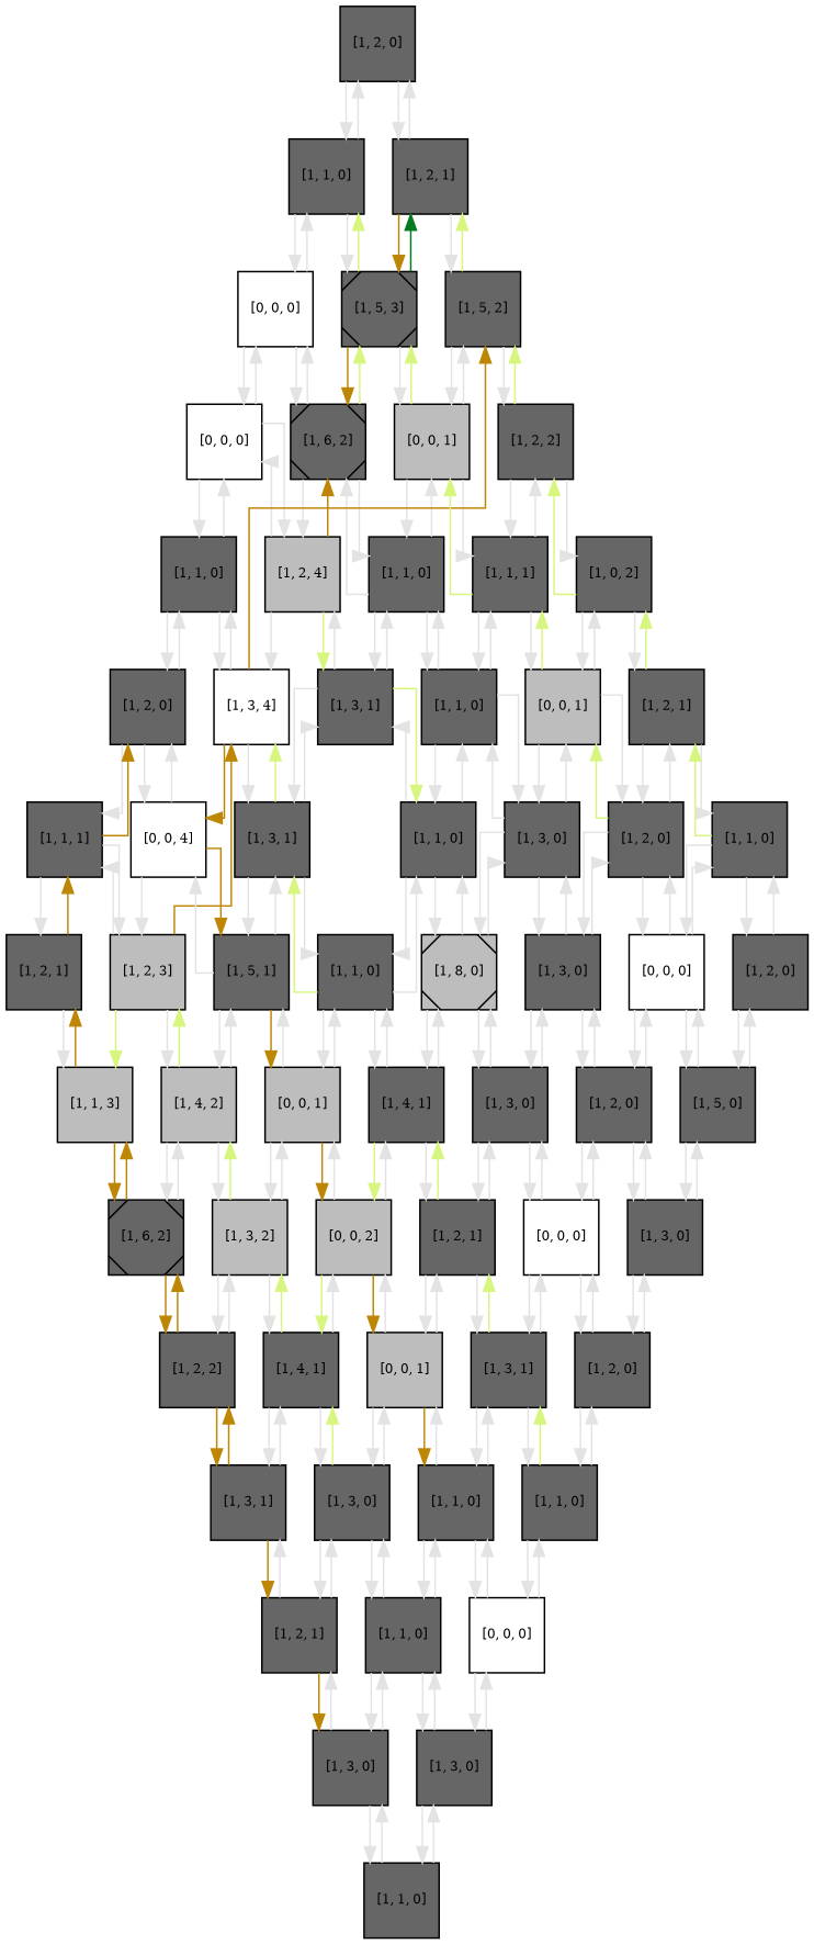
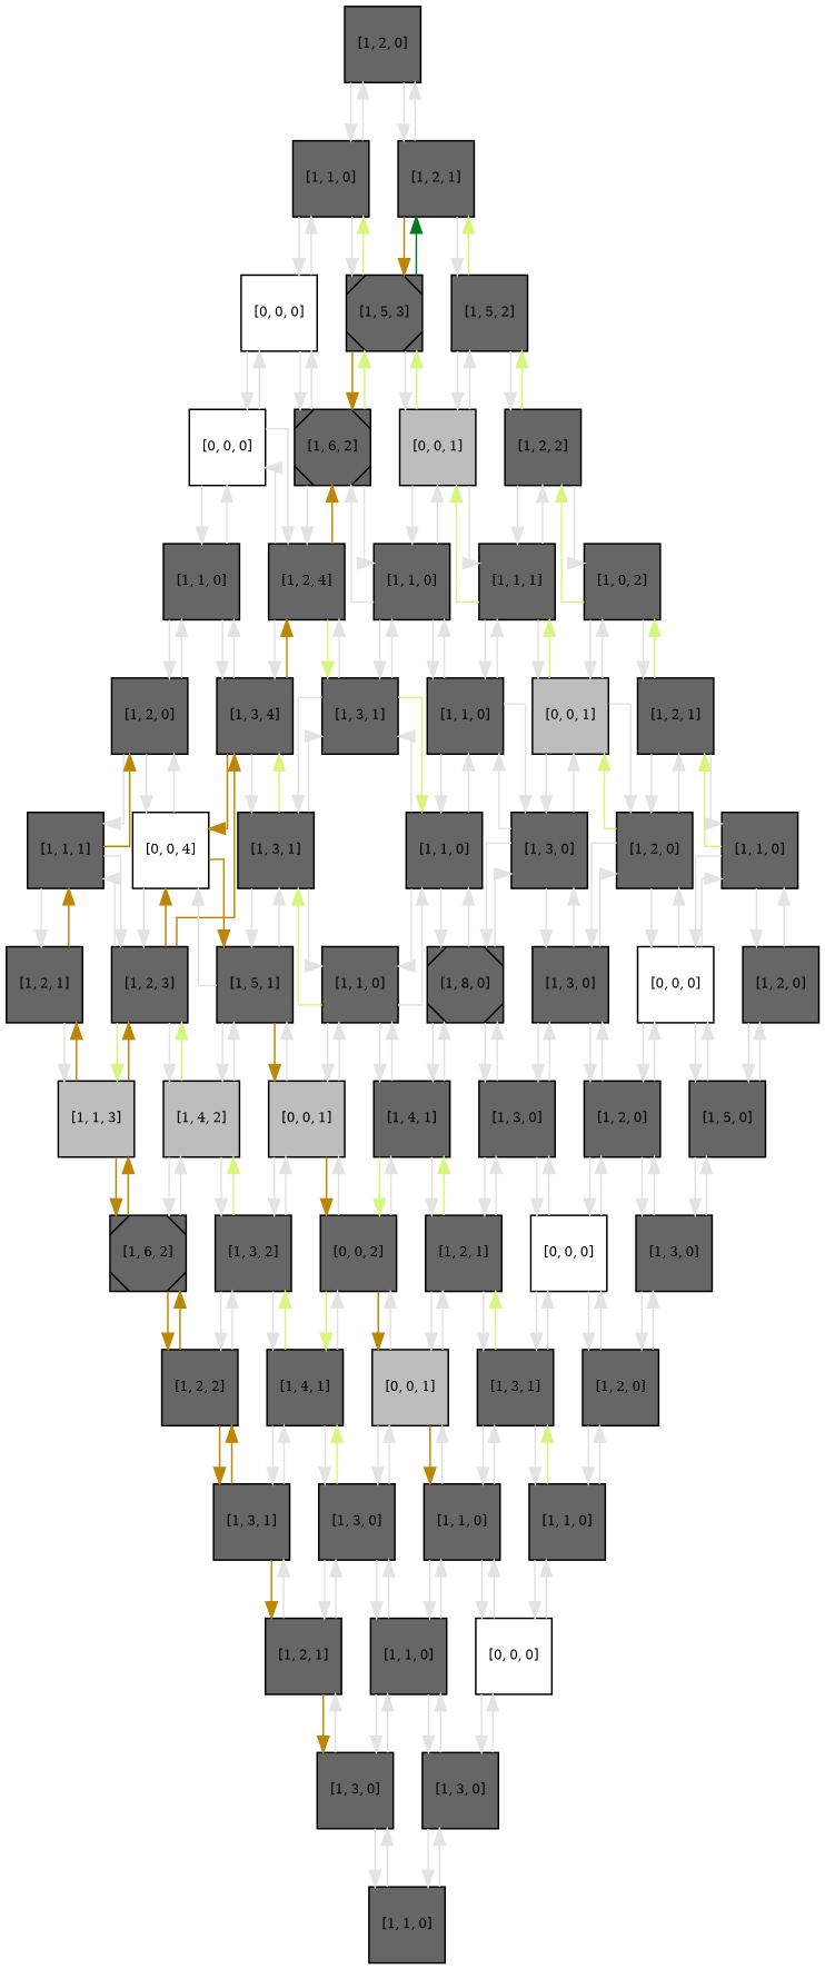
  digraph {
    rank=same
    rankdir=TB
    splines=ortho
    node [fillcolor="#666666" fixedsize=false fontsize=8 shape=square style=filled]
    edge [color=grey89 constraint=false style="penwidth(0.1)" weight=1]
    n1 [label="[1, 2, 0]" width=0.6]
    n2 [label="[1, 1, 0]" width=0.6]
    n3 [label="[1, 2, 1]" width=0.6]
    n4 [fillcolor="#FFFFFF" label="[0, 0, 0]" width=0.6]
    n5 [label="[1, 5, 3]" shape=Msquare width=0.6]
    n6 [label="[1, 5, 2]" width=0.6]
    n7 [fillcolor="#FFFFFF" label="[0, 0, 0]" width=0.6]
    n8 [label="[1, 6, 2]" shape=Msquare width=0.6]
    n9 [fillcolor="#bdbdbd" label="[0, 0, 1]" width=0.6]
    n10 [label="[1, 1, 0]" width=0.6]
-   n11 [fillcolor="#bdbdbd" label="[1, 2, 4]" width=0.6]
+   n11 [label="[1, 2, 4]" width=0.6]
    n12 [label="[1, 1, 0]" width=0.6]
    n13 [label="[1, 2, 0]" width=0.6]
-   n14 [fillcolor="#FFFFFF" label="[1, 3, 4]" width=0.6]
+   n14 [label="[1, 3, 4]" width=0.6]
    n15 [label="[1, 3, 1]" width=0.6]
    n16 [label="[1, 1, 1]" width=0.6]
    n17 [fillcolor="#FFFFFF" label="[0, 0, 4]" width=0.6]
    n18 [label="[1, 3, 1]" width=0.6]
    n19 [label="[1, 2, 1]" width=0.6]
-   n20 [fillcolor="#bdbdbd" label="[1, 2, 3]" width=0.6]
+   n20 [label="[1, 2, 3]" width=0.6]
    n21 [label="[1, 5, 1]" width=0.6]
    n22 [fillcolor="#bdbdbd" label="[1, 1, 3]" width=0.6]
    n23 [fillcolor="#bdbdbd" label="[1, 4, 2]" width=0.6]
    n24 [label="[1, 6, 2]" shape=Msquare width=0.6]
    n25 [label="[1, 2, 2]" width=0.6]
    n26 [label="[1, 1, 1]" width=0.6]
    n27 [label="[1, 1, 0]" width=0.6]
    n28 [label="[1, 1, 0]" width=0.6]
    n29 [label="[1, 1, 0]" width=0.6]
    n30 [fillcolor="#bdbdbd" label="[0, 0, 1]" width=0.6]
-   n31 [fillcolor="#bdbdbd" label="[1, 3, 2]" width=0.6]
+   n31 [label="[1, 3, 2]" width=0.6]
    n32 [label="[1, 2, 2]" width=0.6]
    n33 [label="[1, 0, 2]" width=0.6]
    n34 [fillcolor="#bdbdbd" label="[0, 0, 1]" width=0.6]
    n35 [label="[1, 3, 0]" width=0.6]
-   n36 [fillcolor="#bdbdbd" label="[1, 8, 0]" shape=Msquare width=0.6]
+   n36 [label="[1, 8, 0]" shape=Msquare width=0.6]
    n37 [label="[1, 4, 1]" width=0.6]
-   n38 [fillcolor="#bdbdbd" label="[0, 0, 2]" width=0.6]
+   n38 [label="[0, 0, 2]" width=0.6]
    n39 [label="[1, 4, 1]" width=0.6]
    n40 [label="[1, 3, 1]" width=0.6]
    n41 [label="[1, 2, 1]" width=0.6]
    n42 [label="[1, 2, 0]" width=0.6]
    n43 [label="[1, 3, 0]" width=0.6]
    n44 [label="[1, 3, 0]" width=0.6]
    n45 [label="[1, 2, 1]" width=0.6]
    n46 [fillcolor="#bdbdbd" label="[0, 0, 1]" width=0.6]
    n47 [label="[1, 3, 0]" width=0.6]
    n48 [label="[1, 2, 1]" width=0.6]
    n49 [label="[1, 1, 0]" width=0.6]
    n50 [fillcolor="#FFFFFF" label="[0, 0, 0]" width=0.6]
    n51 [label="[1, 2, 0]" width=0.6]
    n52 [fillcolor="#FFFFFF" label="[0, 0, 0]" width=0.6]
    n53 [label="[1, 3, 1]" width=0.6]
    n54 [label="[1, 1, 0]" width=0.6]
    n55 [label="[1, 1, 0]" width=0.6]
    n56 [label="[1, 3, 0]" width=0.6]
    n57 [label="[1, 2, 0]" width=0.6]
    n58 [label="[1, 5, 0]" width=0.6]
    n59 [label="[1, 3, 0]" width=0.6]
    n60 [label="[1, 2, 0]" width=0.6]
    n61 [label="[1, 1, 0]" width=0.6]
    n62 [fillcolor="#FFFFFF" label="[0, 0, 0]" width=0.6]
    n63 [label="[1, 3, 0]" width=0.6]
    n64 [label="[1, 1, 0]" width=0.6]
    n1 -> n2
    n1 -> n2 [constraint=true style=invis color="" weight=""]
    n1 -> n3
    n1 -> n3 [constraint=true style=invis color="" weight=""]
    n2 -> n1
    n2 -> n4
    n2 -> n4 [constraint=true style=invis color="" weight=""]
    n2 -> n5
    n2 -> n5 [constraint=true style=invis color="" weight=""]
    n3 -> n1
    n3 -> n5 [color="#BE8605"]
    n3 -> n5 [constraint=true style=invis color="" weight=""]
    n3 -> n6
    n3 -> n6 [constraint=true style=invis color="" weight=""]
    n4 -> n2
    n4 -> n7
    n4 -> n7 [constraint=true style=invis color="" weight=""]
    n4 -> n8
    n4 -> n8 [constraint=true style=invis color="" weight=""]
    n5 -> n2 [color="#D6F67F"]
    n5 -> n3 [color="#047A21"]
    n5 -> n8 [color="#BE8605"]
    n5 -> n8 [constraint=true style=invis color="" weight=""]
    n5 -> n9
    n5 -> n9 [constraint=true style=invis color="" weight=""]
    n6 -> n3 [color="#D6F67F"]
    n6 -> n9
    n6 -> n9 [constraint=true style=invis color="" weight=""]
    n6 -> n25
    n6 -> n25 [constraint=true style=invis color="" weight=""]
    n7 -> n4
    n7 -> n10
    n7 -> n10 [constraint=true style=invis color="" weight=""]
    n7 -> n11
    n7 -> n11 [constraint=true style=invis color="" weight=""]
    n8 -> n4
    n8 -> n5 [color="#D6F67F"]
    n8 -> n11
    n8 -> n11 [constraint=true style=invis color="" weight=""]
    n8 -> n12
    n8 -> n12 [constraint=true style=invis color="" weight=""]
    n9 -> n5 [color="#D6F67F"]
    n9 -> n6
    n9 -> n12
    n9 -> n12 [constraint=true style=invis color="" weight=""]
    n9 -> n26
    n9 -> n26 [constraint=true style=invis color="" weight=""]
    n10 -> n7
    n10 -> n13
    n10 -> n13 [constraint=true style=invis color="" weight=""]
    n10 -> n14
    n10 -> n14 [constraint=true style=invis color="" weight=""]
    n11 -> n7
    n11 -> n8 [color="#BE8605"]
    n11 -> n14
    n11 -> n14 [constraint=true style=invis color="" weight=""]
    n11 -> n15 [color="#D6F67F"]
    n11 -> n15 [constraint=true style=invis color="" weight=""]
    n12 -> n8
    n12 -> n9
    n12 -> n15
    n12 -> n15 [constraint=true style=invis color="" weight=""]
    n12 -> n27
    n12 -> n27 [constraint=true style=invis color="" weight=""]
    n13 -> n10
    n13 -> n16
    n13 -> n16 [constraint=true style=invis color="" weight=""]
    n13 -> n17
    n13 -> n17 [constraint=true style=invis color="" weight=""]
    n14 -> n10
-   n14 -> n6 [color="#BE8605"]
+   n14 -> n11 [color="#BE8605"]
    n14 -> n17 [color="#BE8605"]
    n14 -> n17 [constraint=true style=invis color="" weight=""]
    n14 -> n18
    n14 -> n18 [constraint=true style=invis color="" weight=""]
    n15 -> n11
    n15 -> n12
    n15 -> n18
    n15 -> n18 [constraint=true style=invis color="" weight=""]
    n15 -> n28 [color="#D6F67F"]
    n15 -> n28 [constraint=true style=invis color="" weight=""]
    n16 -> n13 [color="#BE8605"]
    n16 -> n19
    n16 -> n19 [constraint=true style=invis color="" weight=""]
    n16 -> n20
    n16 -> n20 [constraint=true style=invis color="" weight=""]
    n17 -> n13
    n17 -> n20
    n17 -> n20 [constraint=true style=invis color="" weight=""]
    n17 -> n21 [color="#BE8605"]
    n17 -> n21 [constraint=true style=invis color="" weight=""]
    n18 -> n14 [color="#D6F67F"]
    n18 -> n15
    n18 -> n21
    n18 -> n21 [constraint=true style=invis color="" weight=""]
    n18 -> n29
    n18 -> n29 [constraint=true style=invis color="" weight=""]
    n19 -> n16 [color="#BE8605"]
    n19 -> n22
    n19 -> n22 [constraint=true style=invis color="" weight=""]
    n20 -> n14 [color="#BE8605"]
    n20 -> n16
+   n20 -> n17 [color="#BE8605"]
    n20 -> n22 [color="#D6F67F"]
    n20 -> n22 [constraint=true style=invis color="" weight=""]
    n20 -> n23
    n20 -> n23 [constraint=true style=invis color="" weight=""]
    n21 -> n17
    n21 -> n18
    n21 -> n23
    n21 -> n23 [constraint=true style=invis color="" weight=""]
    n21 -> n30 [color="#BE8605"]
    n21 -> n30 [constraint=true style=invis color="" weight=""]
    n22 -> n19 [color="#BE8605"]
+   n22 -> n20 [color="#BE8605"]
    n22 -> n24 [color="#BE8605"]
    n22 -> n24 [constraint=true style=invis color="" weight=""]
    n23 -> n20 [color="#D6F67F"]
    n23 -> n21
    n23 -> n24
    n23 -> n24 [constraint=true style=invis color="" weight=""]
    n23 -> n31
    n23 -> n31 [constraint=true style=invis color="" weight=""]
    n24 -> n22 [color="#BE8605"]
    n24 -> n23
    n24 -> n32 [color="#BE8605"]
    n24 -> n32 [constraint=true style=invis color="" weight=""]
    n25 -> n6 [color="#D6F67F"]
    n25 -> n26
    n25 -> n26 [constraint=true style=invis color="" weight=""]
    n25 -> n33
    n25 -> n33 [constraint=true style=invis color="" weight=""]
    n26 -> n9 [color="#D6F67F"]
    n26 -> n25
    n26 -> n27
    n26 -> n27 [constraint=true style=invis color="" weight=""]
    n26 -> n34
    n26 -> n34 [constraint=true style=invis color="" weight=""]
    n27 -> n12
    n27 -> n26
    n27 -> n28
    n27 -> n28 [constraint=true style=invis color="" weight=""]
    n27 -> n35
    n27 -> n35 [constraint=true style=invis color="" weight=""]
    n28 -> n15
    n28 -> n27
    n28 -> n29
    n28 -> n29 [constraint=true style=invis color="" weight=""]
    n28 -> n36
    n28 -> n36 [constraint=true style=invis color="" weight=""]
    n29 -> n18 [color="#D6F67F"]
    n29 -> n28
    n29 -> n30
    n29 -> n30 [constraint=true style=invis color="" weight=""]
    n29 -> n37
    n29 -> n37 [constraint=true style=invis color="" weight=""]
    n30 -> n21
    n30 -> n29
    n30 -> n31
    n30 -> n31 [constraint=true style=invis color="" weight=""]
    n30 -> n38 [color="#BE8605"]
    n30 -> n38 [constraint=true style=invis color="" weight=""]
    n31 -> n23 [color="#D6F67F"]
    n31 -> n30
    n31 -> n32
    n31 -> n32 [constraint=true style=invis color="" weight=""]
    n31 -> n39
    n31 -> n39 [constraint=true style=invis color="" weight=""]
    n32 -> n24 [color="#BE8605"]
    n32 -> n31
    n32 -> n40 [color="#BE8605"]
    n32 -> n40 [constraint=true style=invis color="" weight=""]
    n33 -> n25 [color="#D6F67F"]
    n33 -> n34
    n33 -> n34 [constraint=true style=invis color="" weight=""]
    n33 -> n41
    n33 -> n41 [constraint=true style=invis color="" weight=""]
    n34 -> n26 [color="#D6F67F"]
    n34 -> n33
    n34 -> n35
    n34 -> n35 [constraint=true style=invis color="" weight=""]
    n34 -> n42
    n34 -> n42 [constraint=true style=invis color="" weight=""]
    n35 -> n27
    n35 -> n34
    n35 -> n36
    n35 -> n36 [constraint=true style=invis color="" weight=""]
    n35 -> n43
    n35 -> n43 [constraint=true style=invis color="" weight=""]
    n36 -> n28
    n36 -> n35
    n36 -> n37
    n36 -> n37 [constraint=true style=invis color="" weight=""]
    n36 -> n44
    n36 -> n44 [constraint=true style=invis color="" weight=""]
    n37 -> n29
    n37 -> n36
    n37 -> n38 [color="#D6F67F"]
    n37 -> n38 [constraint=true style=invis color="" weight=""]
    n37 -> n45
    n37 -> n45 [constraint=true style=invis color="" weight=""]
    n38 -> n30
    n38 -> n37
    n38 -> n39 [color="#D6F67F"]
    n38 -> n39 [constraint=true style=invis color="" weight=""]
    n38 -> n46 [color="#BE8605"]
    n38 -> n46 [constraint=true style=invis color="" weight=""]
    n39 -> n31 [color="#D6F67F"]
    n39 -> n38
    n39 -> n40
    n39 -> n40 [constraint=true style=invis color="" weight=""]
    n39 -> n47
    n39 -> n47 [constraint=true style=invis color="" weight=""]
    n40 -> n32 [color="#BE8605"]
    n40 -> n39
    n40 -> n48 [color="#BE8605"]
    n40 -> n48 [constraint=true style=invis color="" weight=""]
    n41 -> n33 [color="#D6F67F"]
    n41 -> n42
    n41 -> n42 [constraint=true style=invis color="" weight=""]
    n41 -> n49
    n41 -> n49 [constraint=true style=invis color="" weight=""]
    n42 -> n34 [color="#D6F67F"]
    n42 -> n41
    n42 -> n43
    n42 -> n43 [constraint=true style=invis color="" weight=""]
    n42 -> n50
    n42 -> n50 [constraint=true style=invis color="" weight=""]
    n43 -> n35
    n43 -> n42
    n43 -> n44
    n43 -> n44 [constraint=true style=invis color="" weight=""]
    n43 -> n51
    n43 -> n51 [constraint=true style=invis color="" weight=""]
    n44 -> n36
    n44 -> n43
    n44 -> n45
    n44 -> n45 [constraint=true style=invis color="" weight=""]
    n44 -> n52
    n44 -> n52 [constraint=true style=invis color="" weight=""]
    n45 -> n37 [color="#D6F67F"]
    n45 -> n44
    n45 -> n46
    n45 -> n46 [constraint=true style=invis color="" weight=""]
    n45 -> n53
    n45 -> n53 [constraint=true style=invis color="" weight=""]
    n46 -> n38
    n46 -> n45
    n46 -> n47
    n46 -> n47 [constraint=true style=invis color="" weight=""]
    n46 -> n54 [color="#BE8605"]
    n46 -> n54 [constraint=true style=invis color="" weight=""]
    n47 -> n39 [color="#D6F67F"]
    n47 -> n46
    n47 -> n48
    n47 -> n48 [constraint=true style=invis color="" weight=""]
    n47 -> n55
    n47 -> n55 [constraint=true style=invis color="" weight=""]
    n48 -> n40
    n48 -> n47
    n48 -> n56 [color="#BE8605"]
    n48 -> n56 [constraint=true style=invis color="" weight=""]
    n49 -> n41 [color="#D6F67F"]
    n49 -> n50
    n49 -> n50 [constraint=true style=invis color="" weight=""]
    n49 -> n57
    n49 -> n57 [constraint=true style=invis color="" weight=""]
    n50 -> n42
    n50 -> n49
    n50 -> n51
    n50 -> n51 [constraint=true style=invis color="" weight=""]
    n50 -> n58
    n50 -> n58 [constraint=true style=invis color="" weight=""]
    n51 -> n43
    n51 -> n50
    n51 -> n52
    n51 -> n52 [constraint=true style=invis color="" weight=""]
    n51 -> n59
    n51 -> n59 [constraint=true style=invis color="" weight=""]
    n52 -> n44
    n52 -> n51
    n52 -> n53
    n52 -> n53 [constraint=true style=invis color="" weight=""]
    n52 -> n60
    n52 -> n60 [constraint=true style=invis color="" weight=""]
    n53 -> n45 [color="#D6F67F"]
    n53 -> n52
    n53 -> n54
    n53 -> n54 [constraint=true style=invis color="" weight=""]
    n53 -> n61
    n53 -> n61 [constraint=true style=invis color="" weight=""]
    n54 -> n46
    n54 -> n53
    n54 -> n55
    n54 -> n55 [constraint=true style=invis color="" weight=""]
    n54 -> n62
    n54 -> n62 [constraint=true style=invis color="" weight=""]
    n55 -> n47
    n55 -> n54
    n55 -> n56
    n55 -> n56 [constraint=true style=invis color="" weight=""]
    n55 -> n63
    n55 -> n63 [constraint=true style=invis color="" weight=""]
    n56 -> n48
    n56 -> n55
    n56 -> n64
    n56 -> n64 [constraint=true style=invis color="" weight=""]
    n57 -> n49
    n57 -> n58
    n57 -> n58 [constraint=true style=invis color="" weight=""]
    n58 -> n50
    n58 -> n57
    n58 -> n59
    n58 -> n59 [constraint=true style=invis color="" weight=""]
    n59 -> n51
    n59 -> n58
    n59 -> n60
    n59 -> n60 [constraint=true style=invis color="" weight=""]
    n60 -> n52
    n60 -> n59
    n60 -> n61
    n60 -> n61 [constraint=true style=invis color="" weight=""]
    n61 -> n53 [color="#D6F67F"]
    n61 -> n60
    n61 -> n62
    n61 -> n62 [constraint=true style=invis color="" weight=""]
    n62 -> n54
    n62 -> n61
    n62 -> n63
    n62 -> n63 [constraint=true style=invis color="" weight=""]
    n63 -> n55
    n63 -> n62
    n63 -> n64
    n63 -> n64 [constraint=true style=invis color="" weight=""]
    n64 -> n56
    n64 -> n63
  }
